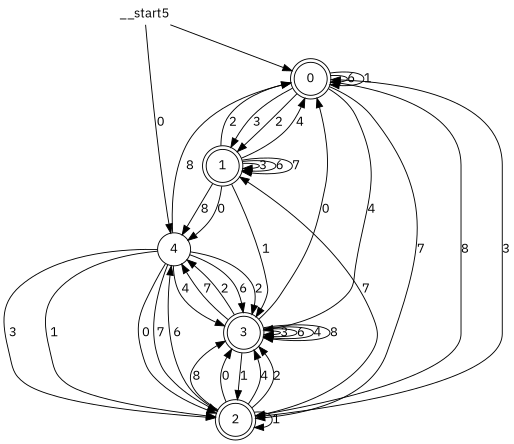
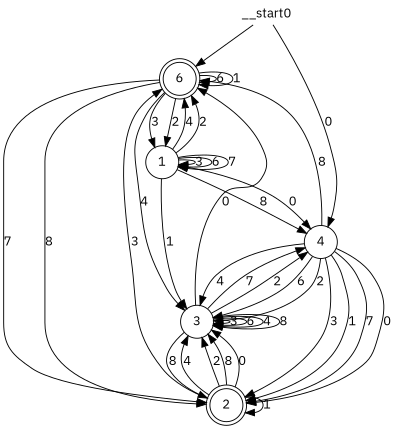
  digraph {
    fontname="IBM Plex Sans"
    node [fontname="IBM Plex Sans" shape=circle]
    edge [fontname="IBM Plex Sans"]
-   n1 [label=0 shape=doublecircle]
-   n2 [label=1 shape=doublecircle]
+   n1 [label=6 shape=doublecircle]
+   n2 [label=1]
    n3 [label=2 shape=doublecircle]
-   n4 [label=3 shape=doublecircle]
+   n4 [label=3]
    n5 [label=4]
-   __start0 [height=0 shape=none width=0 label=__start5]
+   __start0 [height=0 shape=none width=0]
    n1 -> n1 [label=6]
    n1 -> n1 [label=1]
    n1 -> n2 [label=3]
    n1 -> n2 [label=2]
    n1 -> n3 [label=7]
    n1 -> n3 [label=8]
    n1 -> n4 [label=4]
    n2 -> n1 [label=4]
    n2 -> n1 [label=2]
    n2 -> n2 [label=3]
    n2 -> n2 [label=6]
    n2 -> n2 [label=7]
    n2 -> n4 [label=1]
    n2 -> n5 [label=8]
    n2 -> n5 [label=0]
    n3 -> n1 [label=3]
-   n3 -> n2 [label=7]
    n3 -> n3 [label=1]
    n3 -> n4 [label=4]
    n3 -> n4 [label=2]
    n3 -> n4 [label=8]
    n3 -> n4 [label=0]
-   n3 -> n5 [label=6]
    n4 -> n1 [label=0]
-   n4 -> n3 [label=1]
+   n4 -> n3 [label=8]
    n4 -> n4 [label=3]
    n4 -> n4 [label=6]
    n4 -> n4 [label=4]
    n4 -> n4 [label=8]
    n4 -> n5 [label=7]
    n4 -> n5 [label=2]
    n5 -> n1 [label=8]
    n5 -> n3 [label=3]
    n5 -> n3 [label=1]
    n5 -> n3 [label=7]
    n5 -> n3 [label=0]
    n5 -> n4 [label=6]
    n5 -> n4 [label=4]
    n5 -> n4 [label=2]
    __start0 -> n1
    __start0 -> n5 [label=0]
  }
